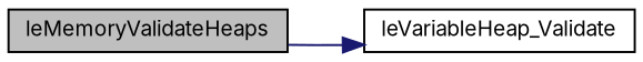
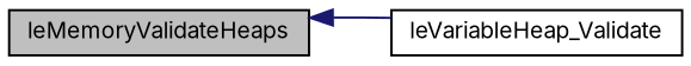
  digraph {
    rankdir=LR
    fontname=Inter
    node [color=black fontname=Inter fontsize=10 shape=record style=filled]
    n1 [fillcolor=grey75 fontcolor=black height=0.2 label=leMemoryValidateHeaps width=0.4]
    n2 [fillcolor=white height=0.2 label=leVariableHeap_Validate width=0.4]
-   n1 -> n2 [color=midnightblue fontname=Inter fontsize=10 labelfontname=Helvetica labelfontsize=10 style=solid]
+   n2 -> n1 [color=midnightblue fontname=Inter fontsize=10 labelfontname=Helvetica labelfontsize=10 style=solid]
  }
